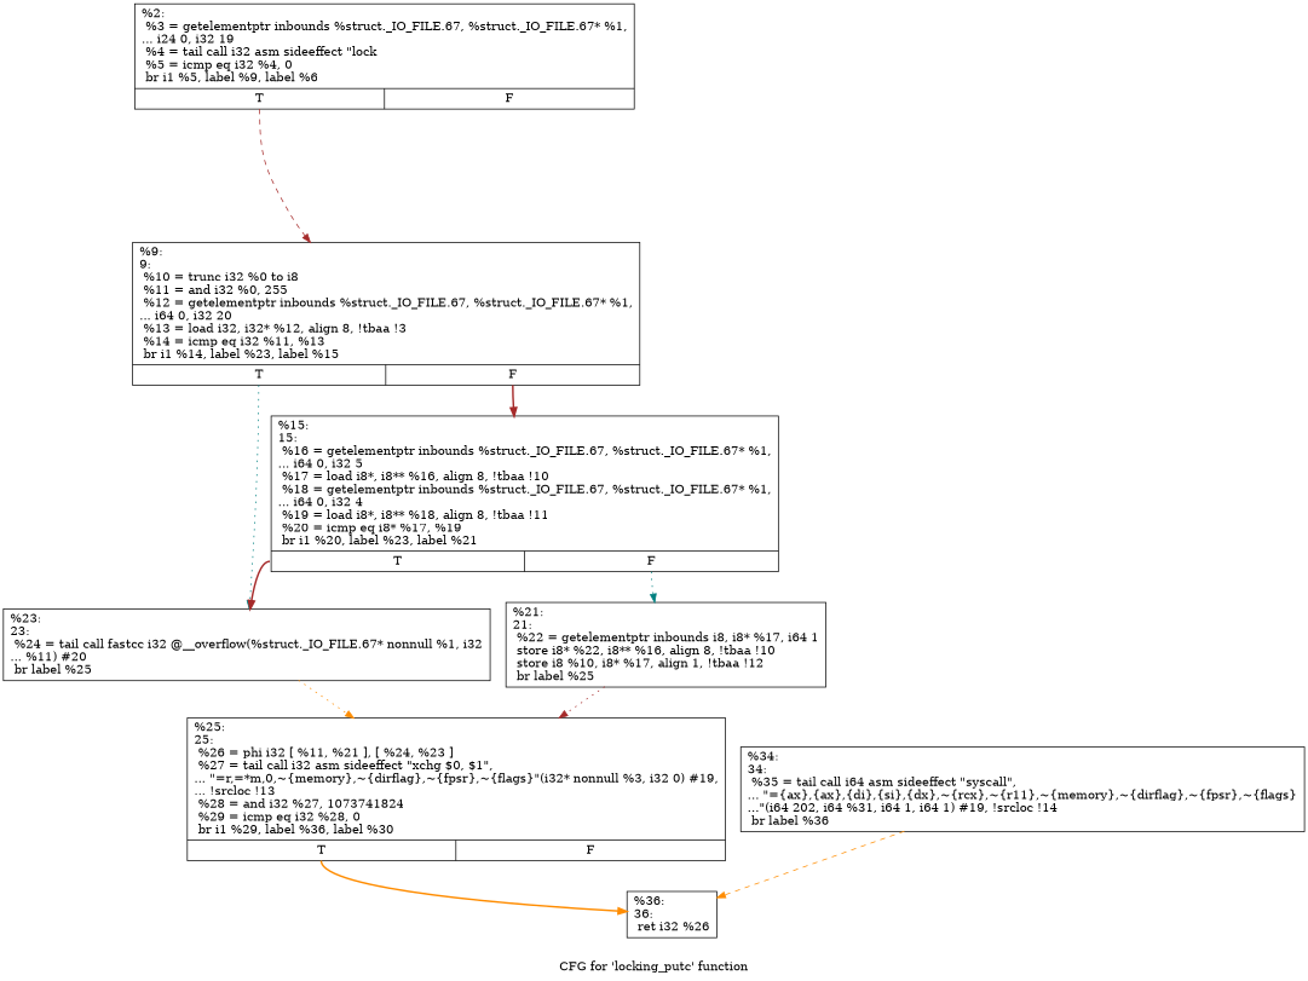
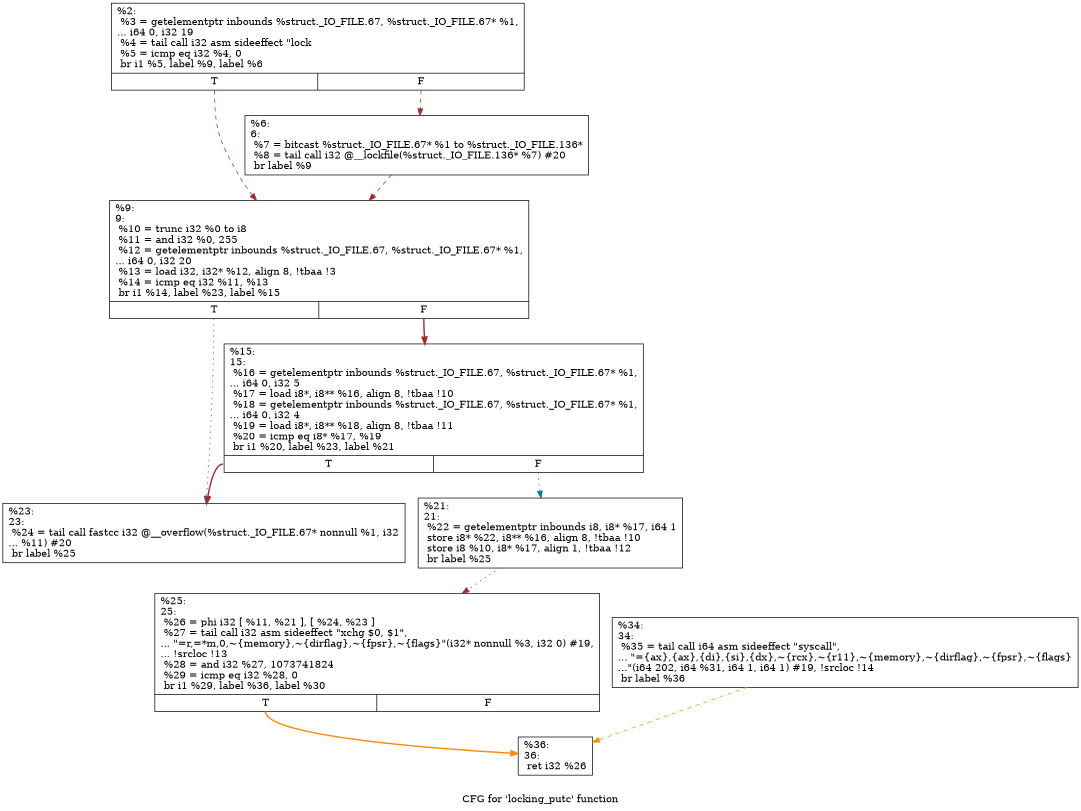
  digraph {
    label="CFG for 'locking_putc' function"
    node [shape=record]
    edge [color=brown style=dashed tailport=s0]
-   n1 [label="{%2:\l  %3 = getelementptr inbounds %struct._IO_FILE.67, %struct._IO_FILE.67* %1,\l... i24 0, i32 19\l  %4 = tail call i32 asm sideeffect \"lock \l  %5 = icmp eq i32 %4, 0\l  br i1 %5, label %9, label %6\l|{<s0>T|<s1>F}}"]
+   n1 [label="{%2:\l  %3 = getelementptr inbounds %struct._IO_FILE.67, %struct._IO_FILE.67* %1,\l... i64 0, i32 19\l  %4 = tail call i32 asm sideeffect \"lock \l  %5 = icmp eq i32 %4, 0\l  br i1 %5, label %9, label %6\l|{<s0>T|<s1>F}}"]
    n2 [label="{%9:\l9:                                                \l  %10 = trunc i32 %0 to i8\l  %11 = and i32 %0, 255\l  %12 = getelementptr inbounds %struct._IO_FILE.67, %struct._IO_FILE.67* %1,\l... i64 0, i32 20\l  %13 = load i32, i32* %12, align 8, !tbaa !3\l  %14 = icmp eq i32 %11, %13\l  br i1 %14, label %23, label %15\l|{<s0>T|<s1>F}}"]
+   n3 [label="{%6:\l6:                                                \l  %7 = bitcast %struct._IO_FILE.67* %1 to %struct._IO_FILE.136*\l  %8 = tail call i32 @__lockfile(%struct._IO_FILE.136* %7) #20\l  br label %9\l}"]
    n4 [label="{%23:\l23:                                               \l  %24 = tail call fastcc i32 @__overflow(%struct._IO_FILE.67* nonnull %1, i32\l... %11) #20\l  br label %25\l}"]
    n5 [label="{%15:\l15:                                               \l  %16 = getelementptr inbounds %struct._IO_FILE.67, %struct._IO_FILE.67* %1,\l... i64 0, i32 5\l  %17 = load i8*, i8** %16, align 8, !tbaa !10\l  %18 = getelementptr inbounds %struct._IO_FILE.67, %struct._IO_FILE.67* %1,\l... i64 0, i32 4\l  %19 = load i8*, i8** %18, align 8, !tbaa !11\l  %20 = icmp eq i8* %17, %19\l  br i1 %20, label %23, label %21\l|{<s0>T|<s1>F}}"]
    n6 [label="{%25:\l25:                                               \l  %26 = phi i32 [ %11, %21 ], [ %24, %23 ]\l  %27 = tail call i32 asm sideeffect \"xchg $0, $1\",\l... \"=r,=*m,0,~\{memory\},~\{dirflag\},~\{fpsr\},~\{flags\}\"(i32* nonnull %3, i32 0) #19,\l... !srcloc !13\l  %28 = and i32 %27, 1073741824\l  %29 = icmp eq i32 %28, 0\l  br i1 %29, label %36, label %30\l|{<s0>T|<s1>F}}"]
    n7 [label="{%21:\l21:                                               \l  %22 = getelementptr inbounds i8, i8* %17, i64 1\l  store i8* %22, i8** %16, align 8, !tbaa !10\l  store i8 %10, i8* %17, align 1, !tbaa !12\l  br label %25\l}"]
    n8 [label="{%36:\l36:                                               \l  ret i32 %26\l}"]
    n9 [label="{%34:\l34:                                               \l  %35 = tail call i64 asm sideeffect \"syscall\",\l... \"=\{ax\},\{ax\},\{di\},\{si\},\{dx\},~\{rcx\},~\{r11\},~\{memory\},~\{dirflag\},~\{fpsr\},~\{flags\}\l...\"(i64 202, i64 %31, i64 1, i64 1) #19, !srcloc !14\l  br label %36\l}"]
    n1 -> n2
+   n1 -> n3 [tailport=s1]
    n2 -> n4 [color=teal style=dotted]
    n2 -> n5 [style=bold tailport=s1]
-   n4 -> n6 [color=darkorange style=dotted]
+   n3 -> n2
    n5 -> n4 [style=bold]
    n5 -> n7 [color=teal style=dotted tailport=s1]
    n6 -> n8 [color=darkorange style=bold]
    n7 -> n6 [style=dotted]
    n9 -> n8 [color=darkorange]
  }
